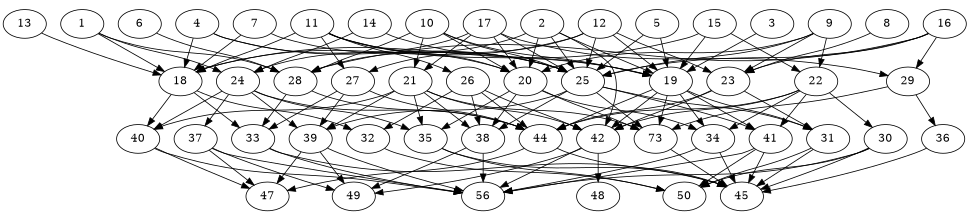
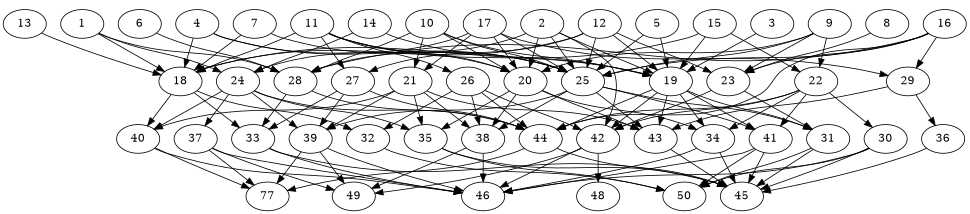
  digraph {
    node [alpha=0.05]
    1 [expect_size=48207872]
    18 [alpha=0.10 expect_size=5856256]
    24 [alpha=0.04 expect_size=38819840]
    28 [alpha=0.18 expect_size=47760384]
    32 [alpha=0.16 expect_size=40264704]
    33 [alpha=0.12 expect_size=32988160]
    40 [alpha=0.13 expect_size=27489280]
    44 [alpha=0.18 expect_size=6647808]
    35 [alpha=0.00 expect_size=41101312]
    39 [alpha=0.04 expect_size=45815808]
    37 [alpha=0.00 expect_size=52279296]
    50 [alpha=0.13 expect_size=27971584]
    45 [alpha=0.18 expect_size=17751040]
-   46 [alpha=0.06 expect_size=17884160 label=56]
-   47 [alpha=0.02 expect_size=43442176]
+   46 [alpha=0.06 expect_size=17884160]
+   47 [alpha=0.02 expect_size=43442176 label=77]
    49 [alpha=0.18 expect_size=18874368]
    2 [alpha=0.01 expect_size=8028160]
    19 [expect_size=16663552]
    20 [alpha=0.03 expect_size=41225216]
    25 [alpha=0.01 expect_size=7395328]
    42 [alpha=0.14 expect_size=36514816]
    31 [expect_size=41926656]
    34 [expect_size=31082496]
    41 [alpha=0.01 expect_size=24955904]
-   43 [alpha=0.19 expect_size=26141696 label=73]
+   43 [alpha=0.19 expect_size=26141696]
    38 [alpha=0.10 expect_size=50855936]
    48 [alpha=0.16 expect_size=43567104]
    3 [alpha=0.11 expect_size=16228352]
    4 [alpha=0.06 expect_size=11795456]
    5 [alpha=0.13 expect_size=32308224]
    6 [alpha=0.03 expect_size=20972544]
    7 [alpha=0.02 expect_size=34115584]
    8 [expect_size=12403712]
    23 [alpha=0.19 expect_size=31190016]
    9 [alpha=0.10 expect_size=42760192]
    22 [alpha=0.17 expect_size=20361216]
    30 [alpha=0.19 expect_size=35187712]
    10 [alpha=0.02 expect_size=34321408]
    21 [alpha=0.19 expect_size=46980096]
    11 [alpha=0.09 expect_size=50726912]
    26 [alpha=0.04 expect_size=26246144]
    27 [alpha=0.19 expect_size=22053888]
    12 [expect_size=16403456]
    13 [alpha=0.03 expect_size=18054144]
    14 [alpha=0.07 expect_size=44958720]
    15 [alpha=0.08 expect_size=10863616]
    16 [alpha=0.18 expect_size=41634816]
    29 [alpha=0.12 expect_size=24268800]
    36 [alpha=0.11 expect_size=42923008]
    17 [alpha=0.11 expect_size=48758784]
    1 -> 18
    1 -> 24
    1 -> 28
    18 -> 32
    18 -> 33
    18 -> 40
    24 -> 40
    24 -> 44
    24 -> 35
    24 -> 39
    24 -> 37
    28 -> 33
    28 -> 44
    32 -> 50
    33 -> 45
    33 -> 46
    40 -> 46
    40 -> 47
    44 -> 45
    44 -> 47
    35 -> 50
    35 -> 45
    39 -> 46
    39 -> 47
    39 -> 49
    37 -> 46
    37 -> 47
    37 -> 49
    2 -> 28
    2 -> 19
    2 -> 20
    2 -> 25
    2 -> 42
    19 -> 44
    19 -> 42
    19 -> 31
    19 -> 34
    19 -> 41
    19 -> 43
    20 -> 35
    20 -> 34
    20 -> 43
    20 -> 38
    25 -> 39
    25 -> 31
    25 -> 41
    25 -> 43
    25 -> 38
    42 -> 46
    42 -> 49
    42 -> 48
    31 -> 50
    31 -> 45
    34 -> 45
    34 -> 46
    41 -> 50
    41 -> 45
    41 -> 46
    43 -> 45
    38 -> 46
    38 -> 49
    3 -> 19
    4 -> 18
    4 -> 20
    4 -> 25
    5 -> 19
    5 -> 25
    6 -> 28
    7 -> 18
    7 -> 25
    8 -> 23
-   23 -> 44
+   16 -> 44
    23 -> 42
    23 -> 31
    9 -> 20
    9 -> 25
    9 -> 23
    9 -> 22
    22 -> 44
    22 -> 42
    22 -> 34
    22 -> 41
    22 -> 30
    30 -> 50
    30 -> 45
    30 -> 46
    10 -> 28
    10 -> 19
    10 -> 20
    10 -> 25
    10 -> 21
    21 -> 40
    21 -> 35
    21 -> 39
-   21 -> 42
    21 -> 43
    21 -> 38
    11 -> 18
    11 -> 19
    11 -> 20
    11 -> 25
    11 -> 26
    11 -> 27
    26 -> 32
    26 -> 44
    26 -> 42
    26 -> 38
    27 -> 33
    27 -> 44
    27 -> 39
    12 -> 18
    12 -> 19
    12 -> 25
    12 -> 23
    12 -> 27
    13 -> 18
    14 -> 24
    14 -> 19
    15 -> 18
    15 -> 19
    15 -> 22
    16 -> 28
    16 -> 25
    16 -> 23
    16 -> 29
    29 -> 43
    29 -> 36
    36 -> 45
    17 -> 24
    17 -> 20
    17 -> 25
    17 -> 21
    17 -> 29
  }
